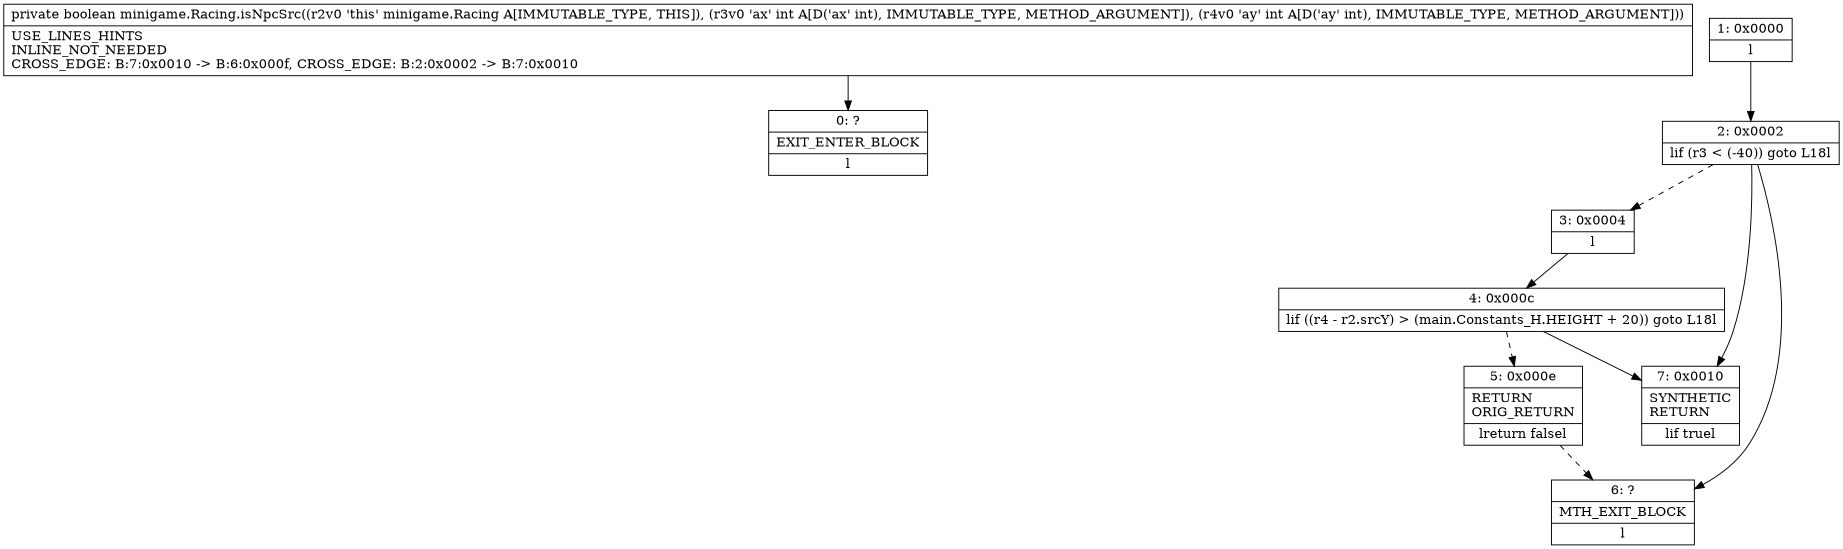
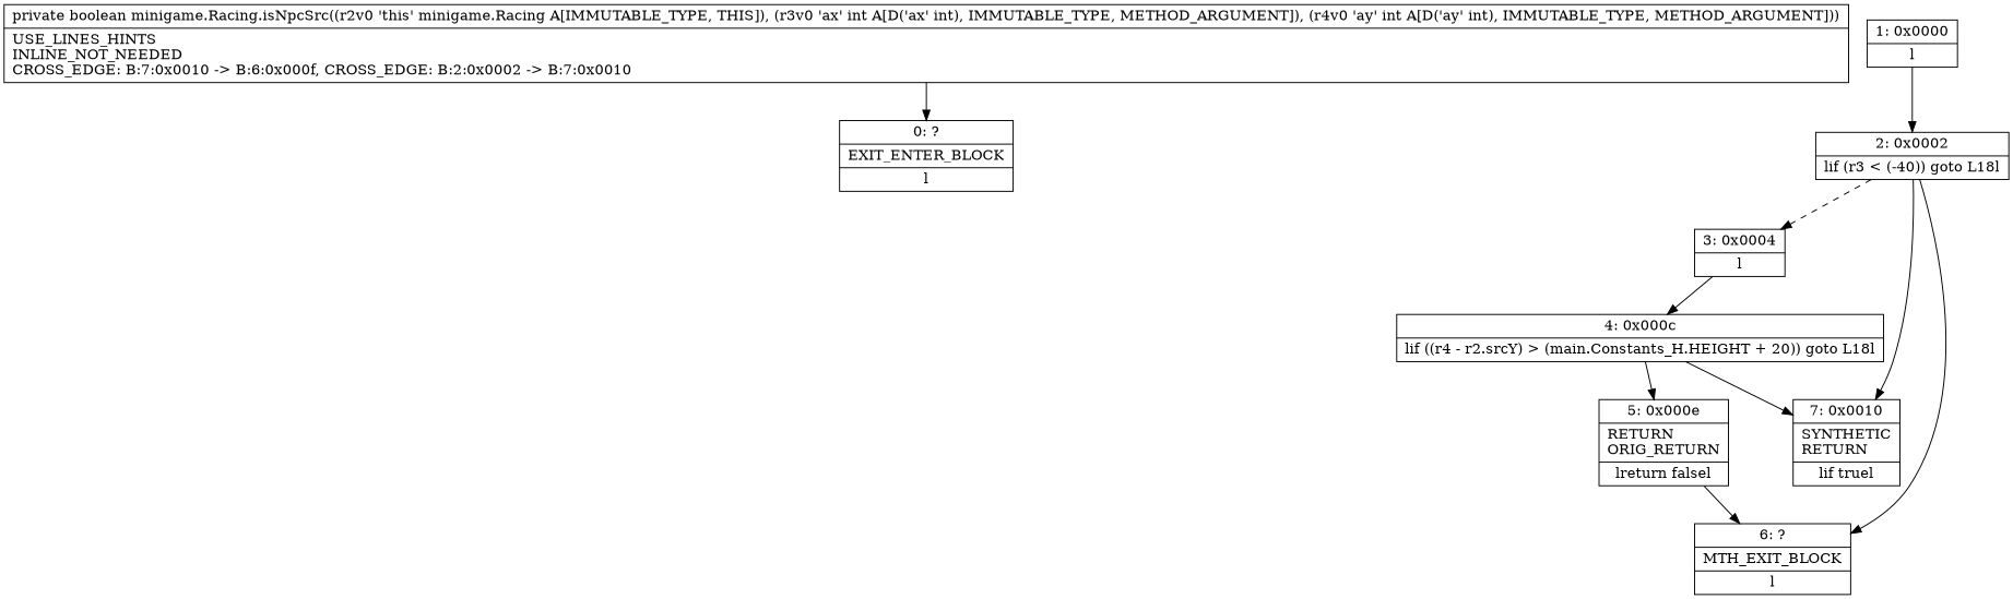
  digraph {
    node [shape=record]
    n1 [label="{0\:\ ?|EXIT_ENTER_BLOCK\l|l}"]
    n2 [label="{1\:\ 0x0000|l}"]
    n3 [label="{2\:\ 0x0002|lif (r3 \< (\-40)) goto L18l}"]
    n4 [label="{3\:\ 0x0004|l}"]
    n5 [label="{7\:\ 0x0010|SYNTHETIC\lRETURN\l|lif truel}"]
    n6 [label="{6\:\ ?|MTH_EXIT_BLOCK\l|l}"]
    n7 [label="{4\:\ 0x000c|lif ((r4 \- r2.srcY) \> (main.Constants_H.HEIGHT + 20)) goto L18l}"]
    n8 [label="{5\:\ 0x000e|RETURN\lORIG_RETURN\l|lreturn falsel}"]
    n9 [label="{private boolean minigame.Racing.isNpcSrc((r2v0 'this' minigame.Racing A[IMMUTABLE_TYPE, THIS]), (r3v0 'ax' int A[D('ax' int), IMMUTABLE_TYPE, METHOD_ARGUMENT]), (r4v0 'ay' int A[D('ay' int), IMMUTABLE_TYPE, METHOD_ARGUMENT]))  | USE_LINES_HINTS\lINLINE_NOT_NEEDED\lCROSS_EDGE: B:7:0x0010 \-\> B:6:0x000f, CROSS_EDGE: B:2:0x0002 \-\> B:7:0x0010\l}"]
    n2 -> n3
    n3 -> n4 [style=dashed]
    n3 -> n5
    n3 -> n6
    n4 -> n7
    n7 -> n5
-   n7 -> n8 [style=dashed]
-   n8 -> n6 [style=dashed]
+   n7 -> n8 [style=solid]
+   n8 -> n6
    n9 -> n1
  }
